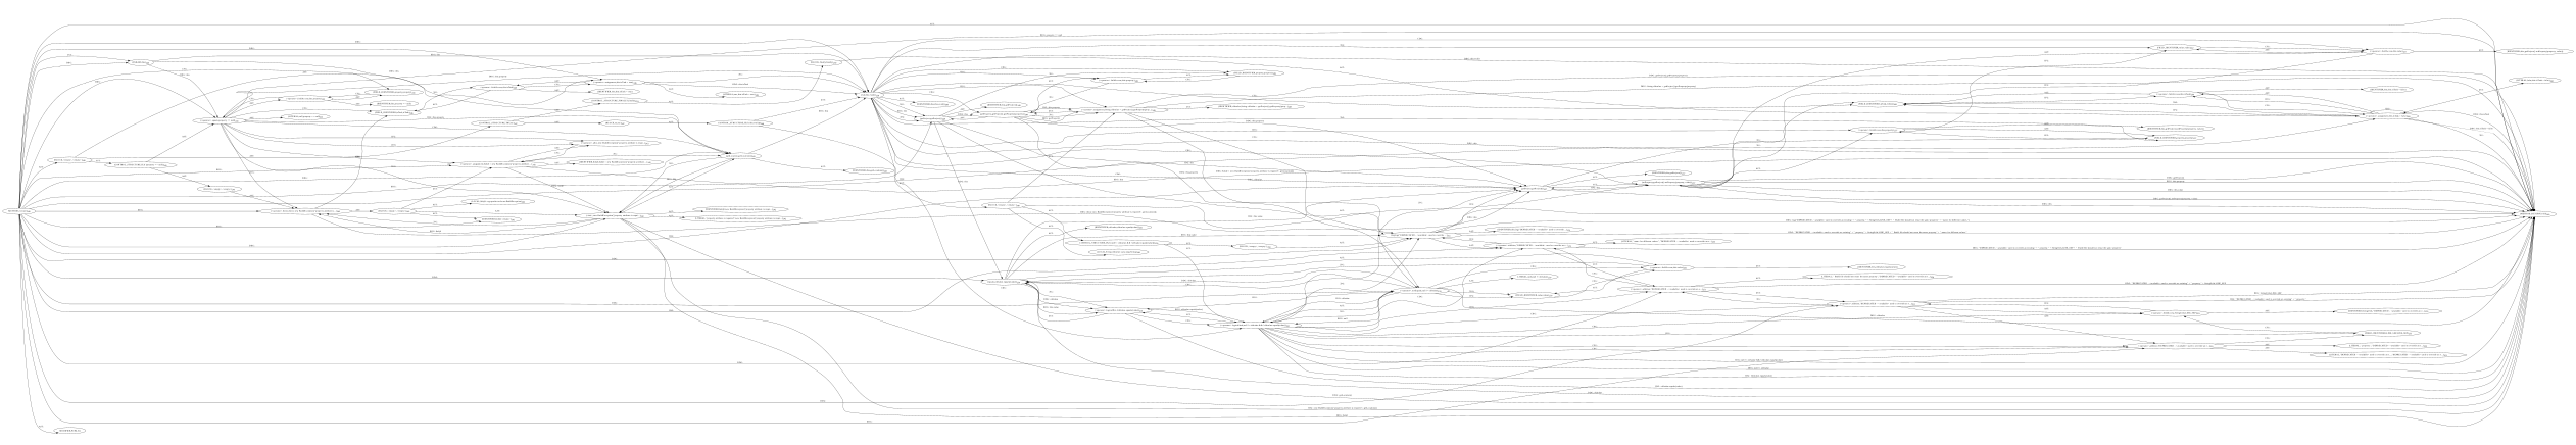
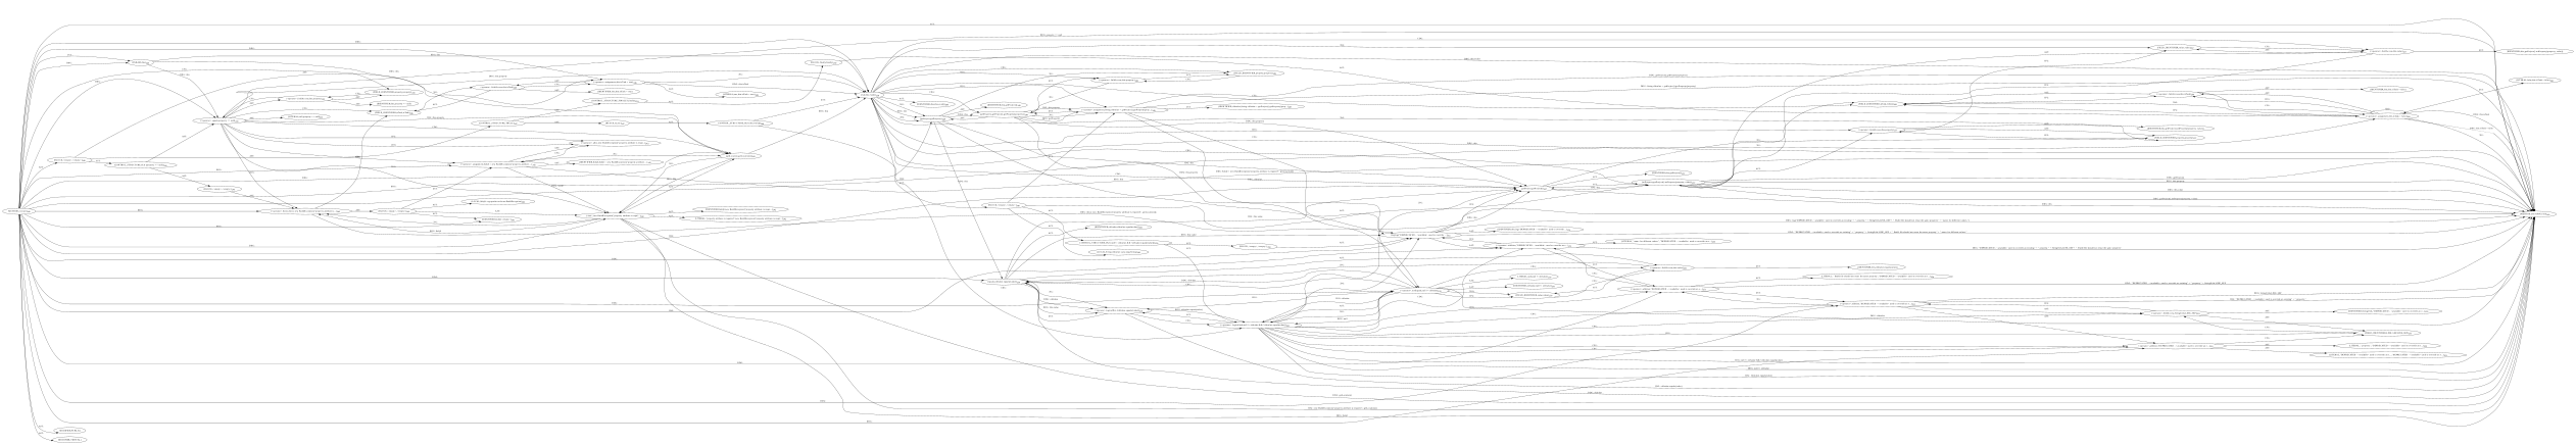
  digraph {
    fontname="Liberation Serif"
    rankdir=LR
    node [fontname="Liberation Serif"]
    edge [fontname="Liberation Serif"]
    n1 [label=<(METHOD,execute)<SUB>240</SUB>>]
    n2 [label=<(PARAM,this)<SUB>240</SUB>>]
    n3 [label=<(BLOCK,&lt;empty&gt;,&lt;empty&gt;)<SUB>240</SUB>>]
    n4 [label=<(&lt;operator&gt;.equals,property == null)<SUB>241</SUB>>]
    n5 [label=<(FIELD_IDENTIFIER,property,property)<SUB>241</SUB>>]
    n6 [label=<(&lt;operator&gt;.throw,throw new BuildException(&quot;property attribute is...)<SUB>242</SUB>>]
    n7 [label=<(&lt;operator&gt;.assignment,$obj0 = new BuildException(&quot;property attribute ...)<SUB>242</SUB>>]
    n8 [label=<(&lt;init&gt;,new BuildException(&quot;property attribute is requi...)<SUB>242</SUB>>]
    n9 [label=<(getLocation,getLocation())<SUB>243</SUB>>]
    n10 [label=<(IDENTIFIER,$obj0,&lt;empty&gt;)<SUB>242</SUB>>]
    n11 [label=<(&lt;operator&gt;.assignment,this.isTask = true)<SUB>246</SUB>>]
    n12 [label=<(eval,this.eval())<SUB>238</SUB>>]
    n13 [label=<(getProject,getProject())<SUB>249</SUB>>]
    n14 [label=<(&lt;operator&gt;.notEquals,null != oldvalue)<SUB>250</SUB>>]
    n15 [label=<(equals,oldvalue.equals(value))<SUB>250</SUB>>]
    n16 [label=<(log,log(&quot;DEPRECATED - &lt;available&gt; used to override ...)<SUB>251</SUB>>]
    n17 [label=<(&lt;operator&gt;.addition,&quot;DEPRECATED - &lt;available&gt; used to override an e...)<SUB>251</SUB>>]
    n18 [label=<(&lt;operator&gt;.addition,&quot;DEPRECATED - &lt;available&gt; used to override an e...)<SUB>251</SUB>>]
    n19 [label=<(&lt;operator&gt;.addition,&quot;DEPRECATED - &lt;available&gt; used to override an e...)<SUB>251</SUB>>]
    n20 [label=<(&lt;operator&gt;.addition,&quot;DEPRECATED - &lt;available&gt; used to override an e...)<SUB>251</SUB>>]
    n21 [label=<(getProject,getProject())<SUB>257</SUB>>]
    n22 [label=<(&lt;operator&gt;.assignment,this.isTask = false)<SUB>260</SUB>>]
    n23 [label=<(MODIFIER,PUBLIC)>]
+   n24 [label=<(MODIFIER,VIRTUAL)>]
    n25 [label=<(METHOD_RETURN,void)<SUB>240</SUB>>]
    n26 [label=<(CONTROL_STRUCTURE,IF,if (property == null))<SUB>241</SUB>>]
    n27 [label=<(CONTROL_STRUCTURE,TRY,try)<SUB>247</SUB>>]
    n28 [label=<(&lt;operator&gt;.fieldAccess,this.property)<SUB>241</SUB>>]
    n29 [label=<(LITERAL,null,property == null)<SUB>241</SUB>>]
    n30 [label=<(&lt;operator&gt;.alloc,new BuildException(&quot;property attribute is requi...)<SUB>242</SUB>>]
    n31 [label=<(FIELD_IDENTIFIER,isTask,isTask)<SUB>246</SUB>>]
    n32 [label=<(BLOCK,&lt;empty&gt;,&lt;empty&gt;)<SUB>242</SUB>>]
    n33 [label=<(IDENTIFIER,$obj0,$obj0 = new BuildException(&quot;property attribute ...)<SUB>242</SUB>>]
    n34 [label=<(IDENTIFIER,$obj0,new BuildException(&quot;property attribute is requi...)<SUB>242</SUB>>]
    n35 [label=<(LITERAL,&quot;property attribute is required&quot;,new BuildException(&quot;property attribute is requi...)<SUB>242</SUB>>]
-   n36 [label=<(IDENTIFIER,this,getLocation())<SUB>243</SUB>>]
    n37 [label=<(&lt;operator&gt;.fieldAccess,this.isTask)<SUB>246</SUB>>]
    n38 [label=<(LITERAL,true,this.isTask = true)<SUB>246</SUB>>]
    n39 [label=<(IDENTIFIER,this,this.eval())<SUB>288</SUB>>]
    n40 [label=<(&lt;operator&gt;.assignment,String oldvalue = getProject().getProperty(prop...)<SUB>249</SUB>>]
    n41 [label=<(getProperty,getProject().getProperty(property))<SUB>249</SUB>>]
    n42 [label=<(&lt;operator&gt;.fieldAccess,this.property)<SUB>249</SUB>>]
    n43 [label=<(FIELD_IDENTIFIER,property,property)<SUB>249</SUB>>]
    n44 [label=<(&lt;operator&gt;.logicalAnd,null != oldvalue &amp;&amp; !oldvalue.equals(value))<SUB>250</SUB>>]
    n45 [label=<(setProperty,getProject().setProperty(property, value))<SUB>257</SUB>>]
    n46 [label=<(&lt;operator&gt;.fieldAccess,this.property)<SUB>257</SUB>>]
    n47 [label=<(FIELD_IDENTIFIER,property,property)<SUB>257</SUB>>]
    n48 [label=<(&lt;operator&gt;.fieldAccess,this.value)<SUB>257</SUB>>]
    n49 [label=<(FIELD_IDENTIFIER,value,value)<SUB>257</SUB>>]
    n50 [label=<(FIELD_IDENTIFIER,isTask,isTask)<SUB>260</SUB>>]
    n51 [label=<(IDENTIFIER,this,getProject())<SUB>249</SUB>>]
    n52 [label=<(&lt;operator&gt;.logicalNot,!oldvalue.equals(value))<SUB>210</SUB>>]
    n53 [label=<(LITERAL,null,null != oldvalue)<SUB>250</SUB>>]
+   n54 [label=<(IDENTIFIER,oldvalue,null != oldvalue)<SUB>250</SUB>>]
    n55 [label=<(&lt;operator&gt;.fieldAccess,this.value)<SUB>250</SUB>>]
    n56 [label=<(FIELD_IDENTIFIER,value,value)<SUB>250</SUB>>]
    n57 [label=<(IDENTIFIER,oldvalue,oldvalue.equals(value))<SUB>250</SUB>>]
    n58 [label=<(IDENTIFIER,this,log(&quot;DEPRECATED - &lt;available&gt; used to override ...)<SUB>251</SUB>>]
    n59 [label=<(LITERAL,&quot; name for different values.&quot;,&quot;DEPRECATED - &lt;available&gt; used to override an e...)<SUB>255</SUB>>]
    n60 [label=<(LITERAL,&quot;  Build file should not reuse the same property&quot;,&quot;DEPRECATED - &lt;available&gt; used to override an e...)<SUB>254</SUB>>]
    n61 [label=<(&lt;operator&gt;.fieldAccess,StringUtils.LINE_SEP)<SUB>253</SUB>>]
    n62 [label=<(FIELD_IDENTIFIER,LINE_SEP,LINE_SEP)<SUB>253</SUB>>]
    n63 [label=<(LITERAL,&quot;DEPRECATED - &lt;available&gt; used to override an e...,&quot;DEPRECATED - &lt;available&gt; used to override an e...)<SUB>251</SUB>>]
    n64 [label=<(LITERAL,&quot; property.&quot;,&quot;DEPRECATED - &lt;available&gt; used to override an e...)<SUB>252</SUB>>]
    n65 [label=<(IDENTIFIER,this,getProject())<SUB>257</SUB>>]
    n66 [label=<(&lt;operator&gt;.fieldAccess,this.isTask)<SUB>260</SUB>>]
    n67 [label=<(LITERAL,false,this.isTask = false)<SUB>260</SUB>>]
    n68 [label=<(BLOCK,&lt;empty&gt;,&lt;empty&gt;)<SUB>241</SUB>>]
    n69 [label=<(BLOCK,try,try)<SUB>247</SUB>>]
    n70 [label=<(CONTROL_STRUCTURE,FINALLY,finally)<SUB>259</SUB>>]
    n71 [label=<(IDENTIFIER,this,property == null)>]
    n72 [label=<(LOCAL,$obj0: org.apache.tools.ant.BuildException)<SUB>242</SUB>>]
    n73 [label=<(IDENTIFIER,this,this.isTask = true)>]
    n74 [label=<(CONTROL_STRUCTURE,IF,if (this.eval()))<SUB>248</SUB>>]
    n75 [label=<(BLOCK,finally,finally)<SUB>259</SUB>>]
    n76 [label=<(BLOCK,&lt;empty&gt;,&lt;empty&gt;)<SUB>248</SUB>>]
    n77 [label=<(LOCAL,String oldvalue: java.lang.String)<SUB>249</SUB>>]
    n78 [label=<(CONTROL_STRUCTURE,IF,if (null != oldvalue &amp;&amp; !oldvalue.equals(value)))<SUB>250</SUB>>]
    n79 [label=<(IDENTIFIER,oldvalue,String oldvalue = getProject().getProperty(prop...)<SUB>249</SUB>>]
    n80 [label=<(IDENTIFIER,this,getProject().setProperty(property, value))>]
    n81 [label=<(IDENTIFIER,this,getProject().setProperty(property, value))>]
    n82 [label=<(BLOCK,&lt;empty&gt;,&lt;empty&gt;)<SUB>250</SUB>>]
    n83 [label=<(IDENTIFIER,StringUtils,&quot;DEPRECATED - &lt;available&gt; used to override an e...)<SUB>253</SUB>>]
    n84 [label=<(IDENTIFIER,this,oldvalue.equals(value))>]
    n85 [label=<(IDENTIFIER,this,this.isTask = false)>]
    n1 -> n2 [label="AST: "]
    n1 -> n2 [label="DDG: "]
    n1 -> n3 [label="AST: "]
    n1 -> n4 [label="DDG: "]
    n1 -> n5 [label="CFG: "]
    n1 -> n6 [label="DDG: "]
    n1 -> n7 [label="DDG: "]
    n1 -> n8 [label="DDG: "]
    n1 -> n9 [label="DDG: "]
    n1 -> n10 [label="DDG: "]
    n1 -> n11 [label="DDG: "]
    n1 -> n12 [label="DDG: "]
    n1 -> n13 [label="DDG: "]
    n1 -> n14 [label="DDG: "]
    n1 -> n15 [label="DDG: "]
    n1 -> n16 [label="DDG: "]
    n1 -> n17 [label="DDG: "]
    n1 -> n18 [label="DDG: "]
    n1 -> n19 [label="DDG: "]
    n1 -> n20 [label="DDG: "]
    n1 -> n21 [label="DDG: "]
    n1 -> n22 [label="DDG: "]
    n1 -> n23 [label="AST: "]
+   n1 -> n24 [label="AST: "]
    n1 -> n25 [label="AST: "]
    n2 -> n4 [label="DDG: this"]
    n2 -> n9 [label="DDG: this"]
    n2 -> n12 [label="DDG: this"]
    n3 -> n11 [label="AST: "]
    n3 -> n26 [label="AST: "]
    n3 -> n27 [label="AST: "]
    n4 -> n6 [label="CDG: "]
    n4 -> n7 [label="CDG: "]
    n4 -> n8 [label="CDG: "]
    n4 -> n9 [label="DDG: this.property"]
    n4 -> n9 [label="CDG: "]
    n4 -> n12 [label="DDG: this.property"]
    n4 -> n25 [label="DDG: property == null"]
    n4 -> n28 [label="AST: "]
    n4 -> n29 [label="AST: "]
    n4 -> n30 [label="CFG: "]
    n4 -> n30 [label="CDG: "]
    n4 -> n31 [label="CFG: "]
    n5 -> n28 [label="CFG: "]
    n6 -> n25 [label="DDG: throw new BuildException(&quot;property attribute is required&quot;, getLocation());"]
    n6 -> n31 [label="CFG: "]
    n6 -> n32 [label="AST: "]
    n7 -> n8 [label="DDG: $obj0"]
    n7 -> n9 [label="CFG: "]
    n7 -> n25 [label="DDG: $obj0 = new BuildException(&quot;property attribute is required&quot;, getLocation())"]
    n7 -> n30 [label="AST: "]
    n7 -> n33 [label="AST: "]
    n8 -> n6 [label="CFG: "]
    n8 -> n6 [label="DDG: $obj0"]
    n8 -> n9 [label="AST: "]
    n8 -> n25 [label="DDG: $obj0"]
    n8 -> n25 [label="DDG: getLocation()"]
    n8 -> n25 [label="DDG: new BuildException(&quot;property attribute is required&quot;, getLocation())"]
    n8 -> n34 [label="AST: "]
    n8 -> n35 [label="AST: "]
    n9 -> n8 [label="CFG: "]
    n9 -> n8 [label="DDG: this"]
    n9 -> n12 [label="DDG: this"]
-   n9 -> n36 [label="AST: "]
    n11 -> n12 [label="CFG: "]
    n11 -> n12 [label="DDG: this.isTask"]
    n11 -> n37 [label="AST: "]
    n11 -> n38 [label="AST: "]
    n12 -> n13 [label="CFG: "]
    n12 -> n13 [label="DDG: this"]
    n12 -> n13 [label="CDG: "]
    n12 -> n21 [label="CDG: "]
    n12 -> n25 [label="DDG: this"]
    n12 -> n25 [label="DDG: this.eval()"]
    n12 -> n39 [label="AST: "]
    n12 -> n40 [label="CDG: "]
    n12 -> n41 [label="CDG: "]
    n12 -> n42 [label="CDG: "]
    n12 -> n43 [label="CDG: "]
    n12 -> n44 [label="CDG: "]
    n12 -> n45 [label="CDG: "]
    n12 -> n46 [label="CDG: "]
    n12 -> n47 [label="CDG: "]
    n12 -> n48 [label="CDG: "]
    n12 -> n49 [label="CDG: "]
    n12 -> n50 [label="CFG: "]
    n13 -> n15 [label="DDG: this"]
    n13 -> n16 [label="DDG: this"]
    n13 -> n21 [label="DDG: this"]
    n13 -> n41 [label="DDG: this"]
    n13 -> n43 [label="CFG: "]
    n13 -> n51 [label="AST: "]
    n14 -> n15 [label="DDG: oldvalue"]
    n14 -> n15 [label="CDG: "]
    n14 -> n25 [label="DDG: oldvalue"]
    n14 -> n44 [label="CFG: "]
    n14 -> n44 [label="DDG: null"]
    n14 -> n44 [label="DDG: oldvalue"]
    n14 -> n52 [label="CDG: "]
    n14 -> n53 [label="AST: "]
+   n14 -> n54 [label="AST: "]
    n14 -> n55 [label="CDG: "]
    n14 -> n56 [label="CFG: "]
    n14 -> n56 [label="CDG: "]
    n15 -> n16 [label="DDG: this.value"]
    n15 -> n21 [label="DDG: this.value"]
    n15 -> n25 [label="DDG: oldvalue"]
    n15 -> n52 [label="CFG: "]
    n15 -> n52 [label="DDG: oldvalue"]
    n15 -> n52 [label="DDG: this.value"]
    n15 -> n55 [label="AST: "]
    n15 -> n57 [label="AST: "]
    n16 -> n17 [label="AST: "]
    n16 -> n21 [label="CFG: "]
    n16 -> n21 [label="DDG: this"]
    n16 -> n25 [label="DDG: &quot;DEPRECATED - &lt;available&gt; used to override an existing&quot; + &quot; property.&quot; + StringUtils.LINE_SEP + &quot;  Build file should not reuse the same property&quot; + &quot; name for different values.&quot;"]
    n16 -> n25 [label="DDG: log(&quot;DEPRECATED - &lt;available&gt; used to override an existing&quot; + &quot; property.&quot; + StringUtils.LINE_SEP + &quot;  Build file should not reuse the same property&quot; + &quot; name for different values.&quot;)"]
    n16 -> n58 [label="AST: "]
    n17 -> n16 [label="CFG: "]
    n17 -> n18 [label="AST: "]
    n17 -> n25 [label="DDG: &quot;DEPRECATED - &lt;available&gt; used to override an existing&quot; + &quot; property.&quot; + StringUtils.LINE_SEP + &quot;  Build file should not reuse the same property&quot;"]
    n17 -> n59 [label="AST: "]
    n18 -> n17 [label="CFG: "]
    n18 -> n19 [label="AST: "]
    n18 -> n25 [label="DDG: &quot;DEPRECATED - &lt;available&gt; used to override an existing&quot; + &quot; property.&quot; + StringUtils.LINE_SEP"]
    n18 -> n60 [label="AST: "]
    n19 -> n18 [label="CFG: "]
    n19 -> n20 [label="AST: "]
    n19 -> n25 [label="DDG: &quot;DEPRECATED - &lt;available&gt; used to override an existing&quot; + &quot; property.&quot;"]
    n19 -> n25 [label="DDG: StringUtils.LINE_SEP"]
    n19 -> n61 [label="AST: "]
    n20 -> n62 [label="CFG: "]
    n20 -> n63 [label="AST: "]
    n20 -> n64 [label="AST: "]
    n21 -> n25 [label="DDG: this"]
    n21 -> n45 [label="DDG: this"]
    n21 -> n47 [label="CFG: "]
    n21 -> n65 [label="AST: "]
    n22 -> n22 [label="CDG: "]
    n22 -> n25 [label="CFG: "]
    n22 -> n25 [label="DDG: this.isTask"]
    n22 -> n25 [label="DDG: this.isTask = false"]
    n22 -> n50 [label="CFG: "]
    n22 -> n50 [label="CDG: "]
    n22 -> n66 [label="AST: "]
    n22 -> n66 [label="CDG: "]
    n22 -> n67 [label="AST: "]
    n26 -> n4 [label="AST: "]
    n26 -> n68 [label="AST: "]
    n27 -> n69 [label="AST: "]
    n27 -> n70 [label="AST: "]
    n28 -> n4 [label="CFG: "]
    n28 -> n5 [label="AST: "]
    n28 -> n71 [label="AST: "]
    n30 -> n7 [label="CFG: "]
    n31 -> n37 [label="CFG: "]
    n32 -> n7 [label="AST: "]
    n32 -> n8 [label="AST: "]
    n32 -> n10 [label="AST: "]
    n32 -> n72 [label="AST: "]
    n37 -> n11 [label="CFG: "]
    n37 -> n31 [label="AST: "]
    n37 -> n73 [label="AST: "]
    n40 -> n14 [label="CFG: "]
    n40 -> n14 [label="DDG: oldvalue"]
    n40 -> n25 [label="DDG: getProject().getProperty(property)"]
    n40 -> n25 [label="DDG: String oldvalue = getProject().getProperty(property)"]
    n40 -> n41 [label="AST: "]
    n40 -> n79 [label="AST: "]
    n41 -> n13 [label="AST: "]
    n41 -> n16 [label="DDG: this.property"]
    n41 -> n21 [label="DDG: this.property"]
    n41 -> n40 [label="CFG: "]
    n41 -> n40 [label="DDG: getProject()"]
    n41 -> n40 [label="DDG: this.property"]
    n41 -> n42 [label="AST: "]
    n42 -> n41 [label="CFG: "]
    n42 -> n43 [label="AST: "]
    n43 -> n42 [label="CFG: "]
    n44 -> n14 [label="AST: "]
    n44 -> n16 [label="CDG: "]
    n44 -> n17 [label="CDG: "]
    n44 -> n18 [label="CDG: "]
    n44 -> n19 [label="CDG: "]
    n44 -> n20 [label="CFG: "]
    n44 -> n20 [label="CDG: "]
    n44 -> n21 [label="CFG: "]
    n44 -> n25 [label="DDG: null != oldvalue"]
    n44 -> n25 [label="DDG: !oldvalue.equals(value)"]
    n44 -> n25 [label="DDG: null != oldvalue &amp;&amp; !oldvalue.equals(value)"]
    n44 -> n52 [label="AST: "]
    n44 -> n61 [label="CDG: "]
    n44 -> n62 [label="CDG: "]
    n45 -> n21 [label="AST: "]
    n45 -> n25 [label="DDG: getProject()"]
    n45 -> n25 [label="DDG: this.property"]
    n45 -> n25 [label="DDG: this.value"]
    n45 -> n25 [label="DDG: getProject().setProperty(property, value)"]
    n45 -> n46 [label="AST: "]
    n45 -> n48 [label="AST: "]
    n45 -> n50 [label="CFG: "]
    n46 -> n47 [label="AST: "]
    n46 -> n49 [label="CFG: "]
    n46 -> n80 [label="AST: "]
    n47 -> n46 [label="CFG: "]
    n48 -> n45 [label="CFG: "]
    n48 -> n49 [label="AST: "]
    n48 -> n81 [label="AST: "]
    n49 -> n48 [label="CFG: "]
    n50 -> n66 [label="CFG: "]
    n52 -> n15 [label="AST: "]
    n52 -> n25 [label="DDG: oldvalue.equals(value)"]
    n52 -> n44 [label="CFG: "]
    n52 -> n44 [label="DDG: oldvalue.equals(value)"]
    n55 -> n15 [label="CFG: "]
    n55 -> n56 [label="AST: "]
    n55 -> n84 [label="AST: "]
    n56 -> n55 [label="CFG: "]
    n61 -> n19 [label="CFG: "]
+   n61 -> n62 [label="AST: "]
    n61 -> n83 [label="AST: "]
    n62 -> n61 [label="CFG: "]
    n66 -> n22 [label="CFG: "]
    n66 -> n50 [label="AST: "]
    n66 -> n85 [label="AST: "]
    n68 -> n6 [label="AST: "]
    n69 -> n74 [label="AST: "]
    n70 -> n75 [label="AST: "]
    n74 -> n12 [label="AST: "]
    n74 -> n76 [label="AST: "]
    n75 -> n22 [label="AST: "]
    n76 -> n40 [label="AST: "]
    n76 -> n45 [label="AST: "]
    n76 -> n77 [label="AST: "]
    n76 -> n78 [label="AST: "]
    n78 -> n44 [label="AST: "]
    n78 -> n82 [label="AST: "]
    n82 -> n16 [label="AST: "]
  }
